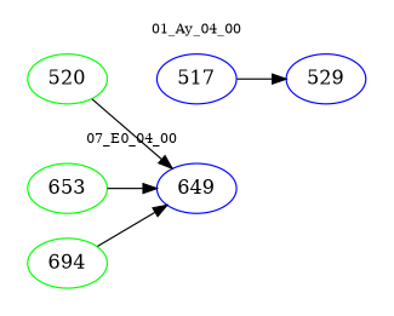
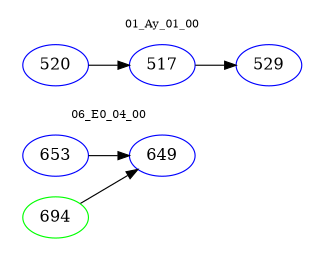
  digraph {
    rankdir=LR
    node [color=green]
    edge [color=black]
-   n1 [label=520]
+   n1 [color=blue label=520]
    n2 [color=blue label=517]
    n3 [color=blue label=529]
-   n4 [label=653]
+   n4 [color=blue label=653]
    n5 [color=blue label=649]
    n6 [label=694]
    subgraph cluster_1 {
      color=white
      fontsize=10
-     label="01_Ay_04_00"
+     label="01_Ay_01_00"
      n1
      n2
      n3
    }
    subgraph cluster_2 {
      color=white
      fontsize=10
-     label="07_E0_04_00"
+     label="06_E0_04_00"
      n4
      n5
      n6
    }
-   n1 -> n5
+   n1 -> n2
    n2 -> n3
    n4 -> n5
    n6 -> n5
  }
